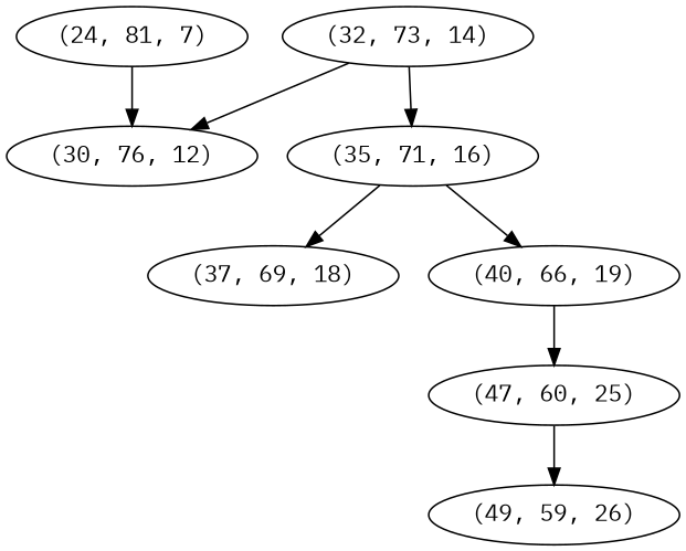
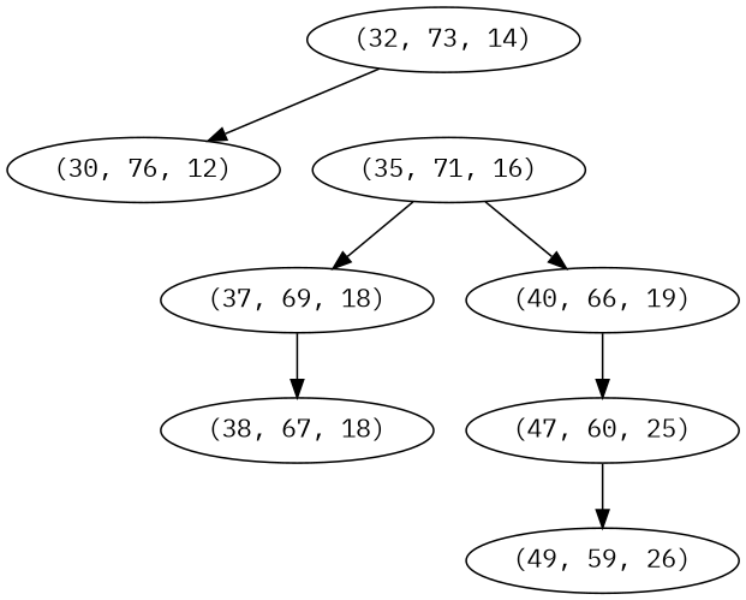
  digraph {
    fontname="IBM Plex Mono"
    node [fontname="IBM Plex Mono"]
    edge [fontname="IBM Plex Mono"]
-   "(24, 81, 7)"
    "(30, 76, 12)"
    "(32, 73, 14)"
    "(35, 71, 16)"
    n5 [label="(37, 69, 18)"]
    "(40, 66, 19)"
+   "(38, 67, 18)"
    "(47, 60, 25)"
    "(49, 59, 26)"
-   "(24, 81, 7)" -> "(30, 76, 12)"
    "(32, 73, 14)" -> "(30, 76, 12)"
-   "(32, 73, 14)" -> "(35, 71, 16)"
    "(35, 71, 16)" -> n5
    "(35, 71, 16)" -> "(40, 66, 19)"
+   n5 -> "(38, 67, 18)"
    "(40, 66, 19)" -> "(47, 60, 25)"
    "(47, 60, 25)" -> "(49, 59, 26)"
  }
